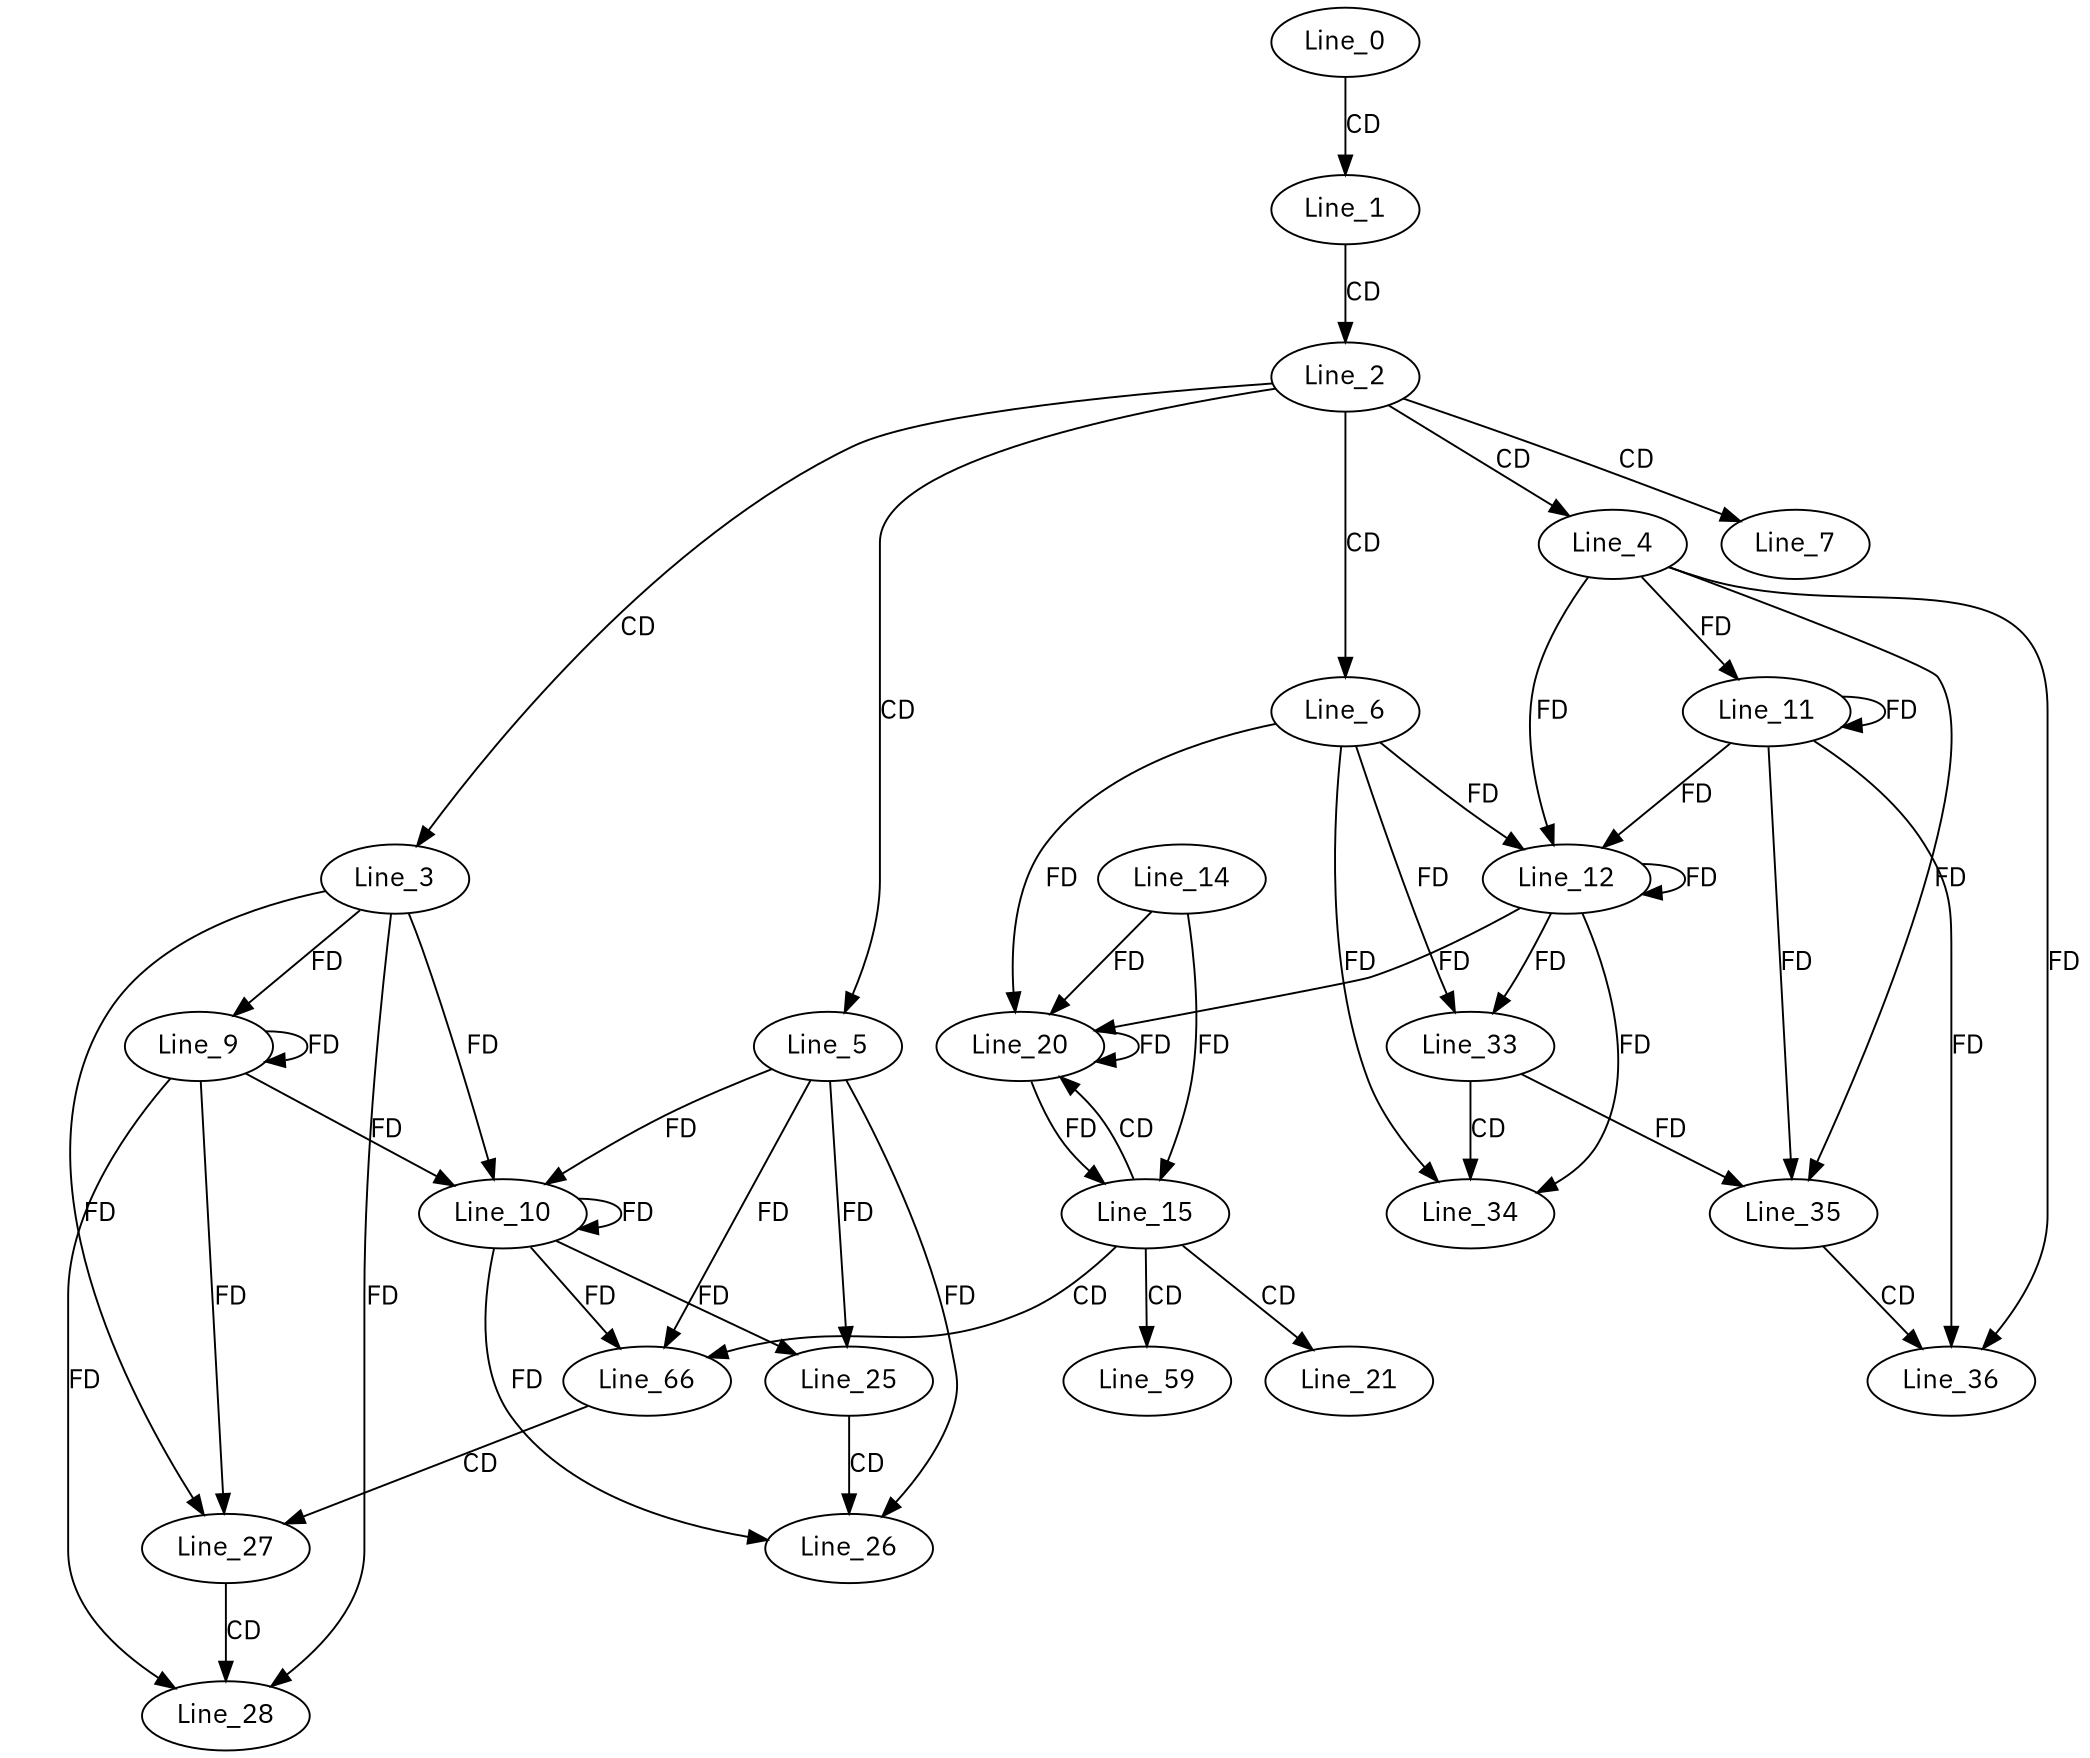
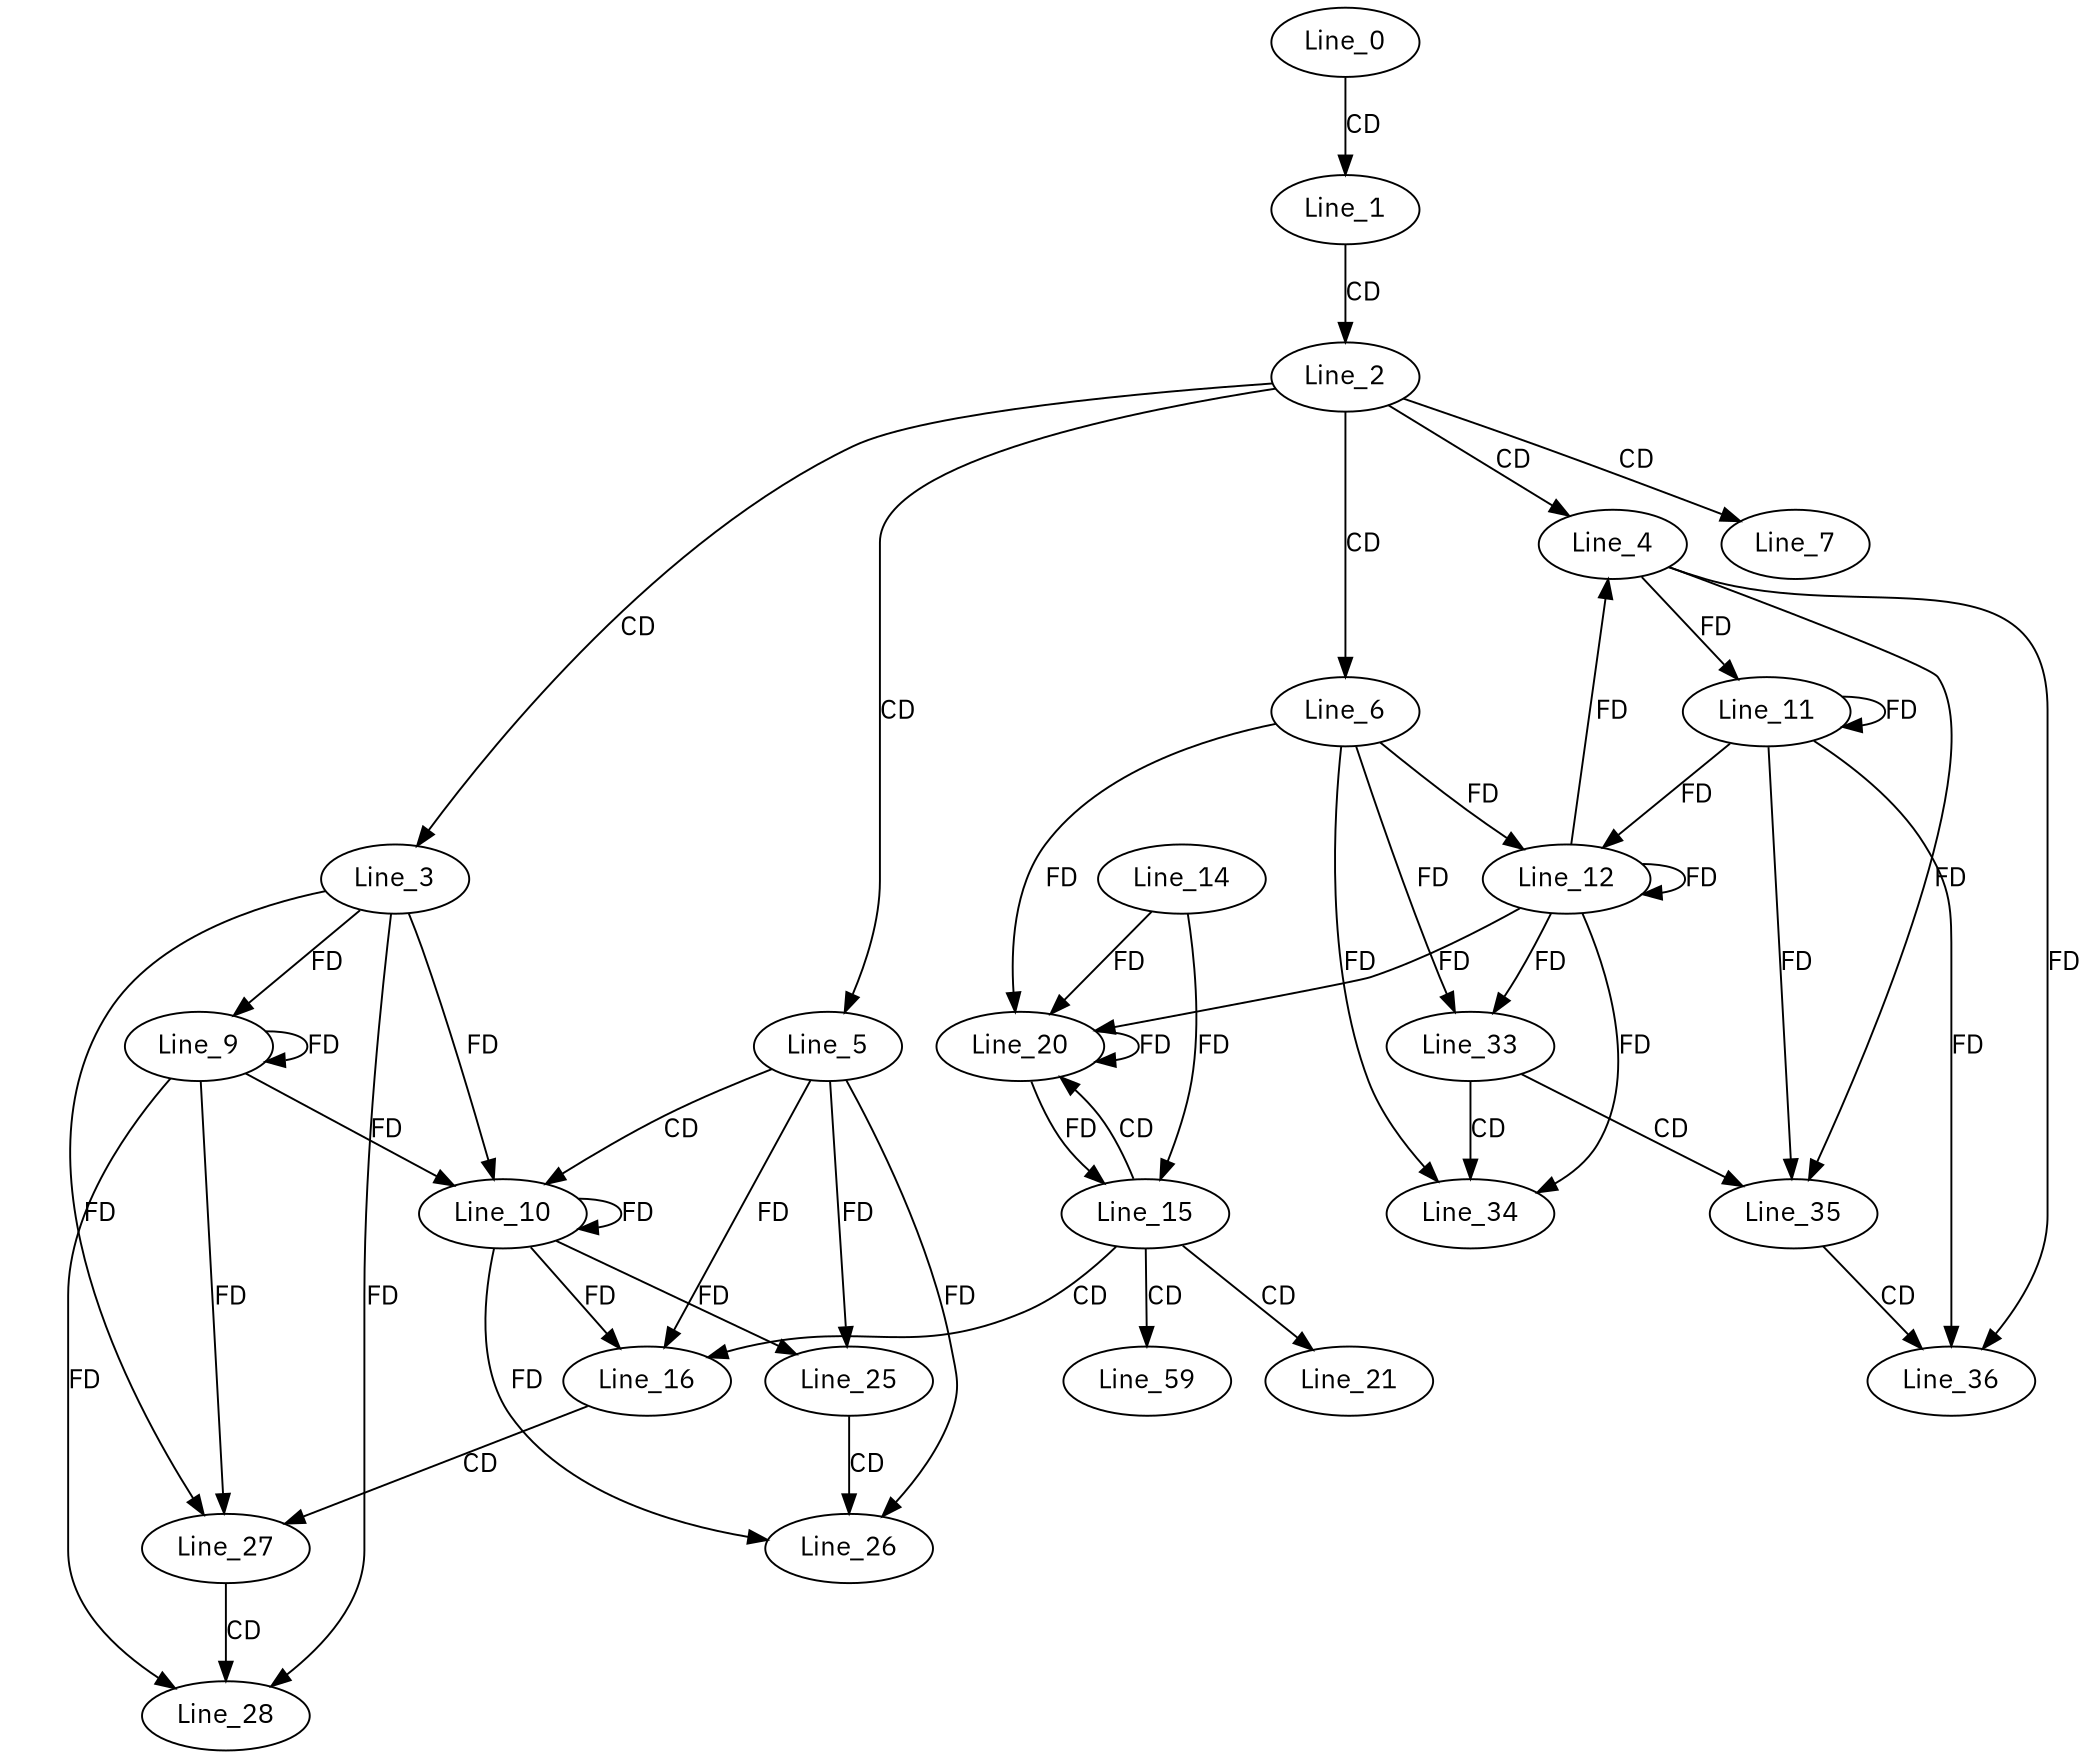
  digraph {
    fontname="IBM Plex Sans"
    node [fontname="IBM Plex Sans"]
    edge [fontname="IBM Plex Sans"]
    Line_0
    Line_1
    Line_2
    Line_3
    Line_4
    Line_5
    Line_6
    Line_7
    Line_9
    Line_10
    Line_27
    Line_28
    Line_11
    Line_12
    Line_35
    Line_36
-   Line_16 [label=Line_66]
+   Line_16
    Line_25
    Line_26
    Line_20
    Line_33
    Line_34
    Line_15
    n24 [label=Line_59]
    Line_21
    Line_14
    Line_0 -> Line_1 [label=CD]
    Line_1 -> Line_2 [label=CD]
    Line_2 -> Line_3 [label=CD]
    Line_2 -> Line_4 [label=CD]
    Line_2 -> Line_5 [label=CD]
    Line_2 -> Line_6 [label=CD]
    Line_2 -> Line_7 [label=CD]
    Line_3 -> Line_9 [label=FD]
    Line_3 -> Line_10 [label=FD]
    Line_3 -> Line_27 [label=FD]
    Line_3 -> Line_28 [label=FD]
    Line_4 -> Line_11 [label=FD]
-   Line_4 -> Line_12 [label=FD]
+   Line_12 -> Line_4 [label=FD]
    Line_4 -> Line_35 [label=FD]
    Line_4 -> Line_36 [label=FD]
-   Line_5 -> Line_10 [label=FD]
+   Line_5 -> Line_10 [label=CD]
    Line_5 -> Line_16 [label=FD]
    Line_5 -> Line_25 [label=FD]
    Line_5 -> Line_26 [label=FD]
    Line_6 -> Line_12 [label=FD]
    Line_6 -> Line_20 [label=FD]
    Line_6 -> Line_33 [label=FD]
    Line_6 -> Line_34 [label=FD]
    Line_9 -> Line_9 [label=FD]
    Line_9 -> Line_10 [label=FD]
    Line_9 -> Line_27 [label=FD]
    Line_9 -> Line_28 [label=FD]
    Line_10 -> Line_10 [label=FD]
    Line_10 -> Line_16 [label=FD]
    Line_10 -> Line_25 [label=FD]
    Line_10 -> Line_26 [label=FD]
    Line_27 -> Line_28 [label=CD]
    Line_11 -> Line_11 [label=FD]
    Line_11 -> Line_12 [label=FD]
    Line_11 -> Line_35 [label=FD]
    Line_11 -> Line_36 [label=FD]
    Line_12 -> Line_12 [label=FD]
    Line_12 -> Line_20 [label=FD]
    Line_12 -> Line_33 [label=FD]
    Line_12 -> Line_34 [label=FD]
    Line_35 -> Line_36 [label=CD]
    Line_16 -> Line_27 [label=CD]
    Line_25 -> Line_26 [label=CD]
    Line_20 -> Line_20 [label=FD]
    Line_20 -> Line_15 [label=FD]
-   Line_33 -> Line_35 [label=FD]
+   Line_33 -> Line_35 [label=CD]
    Line_33 -> Line_34 [label=CD]
    Line_15 -> Line_16 [label=CD]
    Line_15 -> Line_20 [label=CD]
    Line_15 -> n24 [label=CD]
    Line_15 -> Line_21 [label=CD]
    Line_14 -> Line_20 [label=FD]
    Line_14 -> Line_15 [label=FD]
  }
